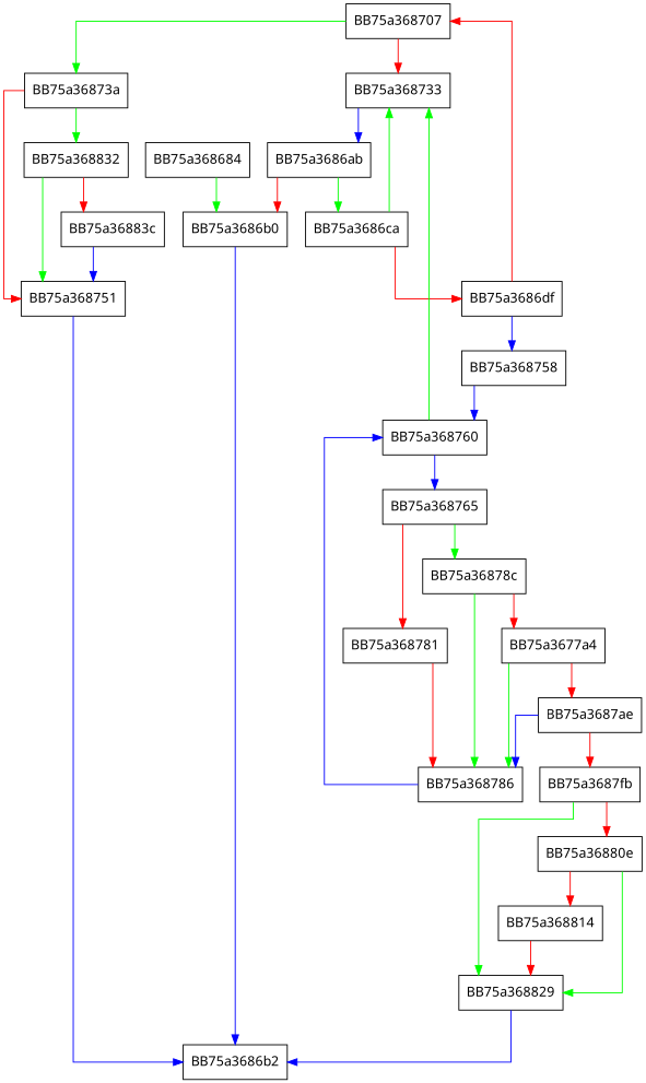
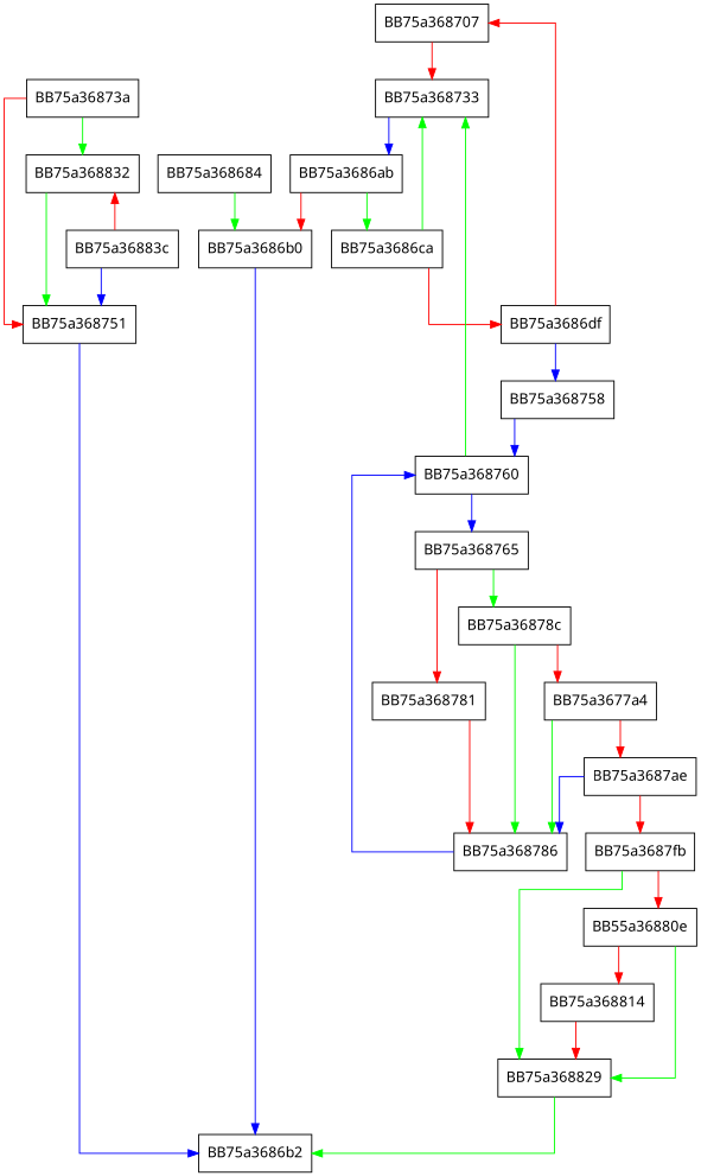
  digraph {
    fontname="Noto Sans"
    splines=ortho
    node [fontname="Noto Sans" shape=box]
    edge [color=red fontname="Noto Sans"]
    BB75a368684
    BB75a3686b0
    BB75a3686b2
    BB75a3686ab
    BB75a3686ca
    BB75a368733
    BB75a3686df
    BB75a368758
    BB75a368707
    BB75a368760
    BB75a36873a
    BB75a368765
    BB75a368832
    BB75a368751
    BB75a36883c
    BB75a36878c
    BB75a368781
    BB75a368786
    n19 [label=BB75a3677a4]
    BB75a3687ae
    BB75a3687fb
    BB75a368829
-   BB75a36880e
+   BB75a36880e [label=BB55a36880e]
    BB75a368814
    BB75a368684 -> BB75a3686b0 [color=green]
    BB75a3686b0 -> BB75a3686b2 [color=blue]
    BB75a3686ab -> BB75a3686b0
    BB75a3686ab -> BB75a3686ca [color=green]
    BB75a3686ca -> BB75a368733 [color=green]
    BB75a3686ca -> BB75a3686df
    BB75a368733 -> BB75a3686ab [color=blue]
    BB75a3686df -> BB75a368758 [color=blue]
    BB75a3686df -> BB75a368707
    BB75a368758 -> BB75a368760 [color=blue]
    BB75a368707 -> BB75a368733
-   BB75a368707 -> BB75a36873a [color=green]
    BB75a368760 -> BB75a368733 [color=green]
    BB75a368760 -> BB75a368765 [color=blue]
    BB75a36873a -> BB75a368832 [color=green]
    BB75a36873a -> BB75a368751
    BB75a368765 -> BB75a36878c [color=green]
    BB75a368765 -> BB75a368781
    BB75a368832 -> BB75a368751 [color=green]
-   BB75a368832 -> BB75a36883c
+   BB75a36883c -> BB75a368832
    BB75a368751 -> BB75a3686b2 [color=blue]
    BB75a36883c -> BB75a368751 [color=blue]
    BB75a36878c -> BB75a368786 [color=green]
    BB75a36878c -> n19
    BB75a368781 -> BB75a368786
    BB75a368786 -> BB75a368760 [color=blue]
    n19 -> BB75a368786 [color=green]
    n19 -> BB75a3687ae
    BB75a3687ae -> BB75a368786 [color=blue]
    BB75a3687ae -> BB75a3687fb
    BB75a3687fb -> BB75a368829 [color=green]
    BB75a3687fb -> BB75a36880e
-   BB75a368829 -> BB75a3686b2 [color=blue]
+   BB75a368829 -> BB75a3686b2 [color=green]
    BB75a36880e -> BB75a368829 [color=green]
    BB75a36880e -> BB75a368814
    BB75a368814 -> BB75a368829
  }
